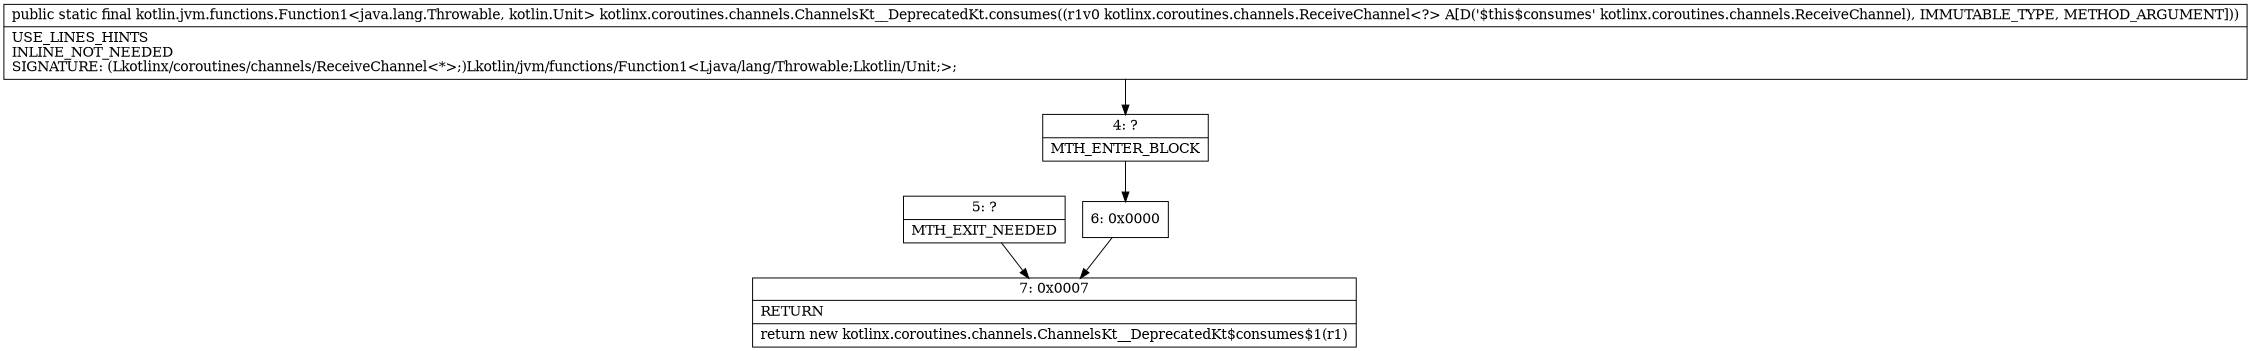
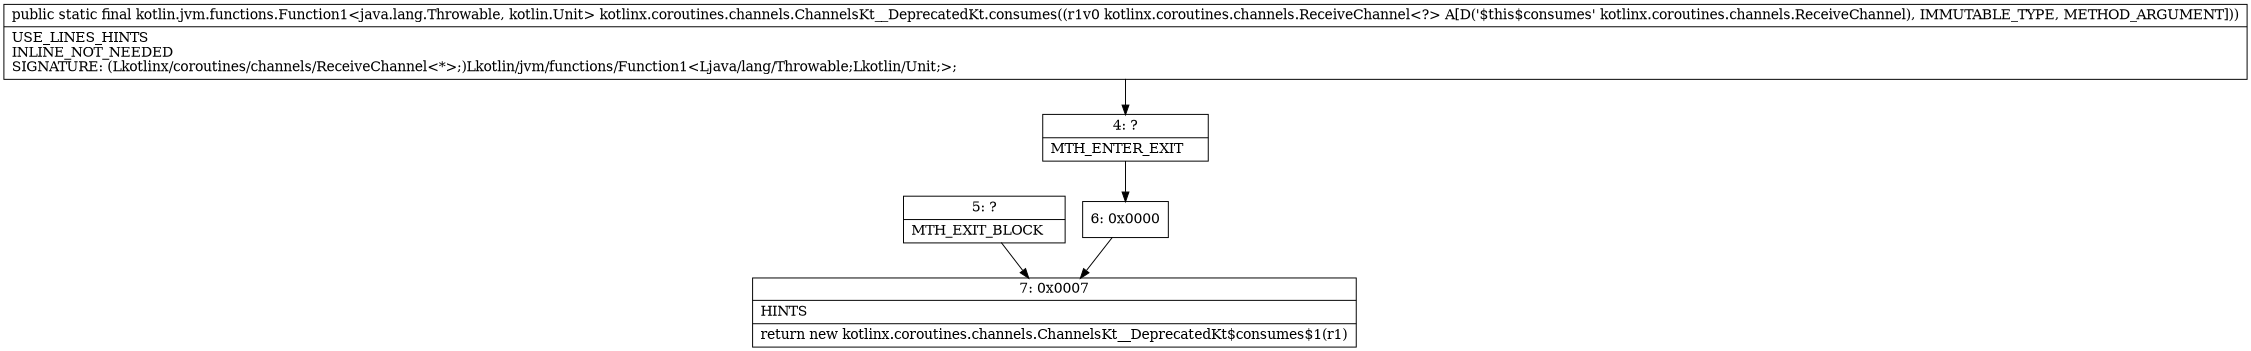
  digraph {
    node [shape=record]
-   n1 [label="{4\:\ ?|MTH_ENTER_BLOCK\l}"]
+   n1 [label="{4\:\ ?|MTH_ENTER_EXIT\l}"]
    n2 [label="{6\:\ 0x0000}"]
-   n3 [label="{7\:\ 0x0007|RETURN\l|return new kotlinx.coroutines.channels.ChannelsKt__DeprecatedKt$consumes$1(r1)\l}"]
-   n4 [label="{5\:\ ?|MTH_EXIT_NEEDED\l}"]
+   n3 [label="{7\:\ 0x0007|HINTS\l|return new kotlinx.coroutines.channels.ChannelsKt__DeprecatedKt$consumes$1(r1)\l}"]
+   n4 [label="{5\:\ ?|MTH_EXIT_BLOCK\l}"]
    n5 [label="{public static final kotlin.jvm.functions.Function1\<java.lang.Throwable, kotlin.Unit\> kotlinx.coroutines.channels.ChannelsKt__DeprecatedKt.consumes((r1v0 kotlinx.coroutines.channels.ReceiveChannel\<?\> A[D('$this$consumes' kotlinx.coroutines.channels.ReceiveChannel), IMMUTABLE_TYPE, METHOD_ARGUMENT]))  | USE_LINES_HINTS\lINLINE_NOT_NEEDED\lSIGNATURE: (Lkotlinx\/coroutines\/channels\/ReceiveChannel\<*\>;)Lkotlin\/jvm\/functions\/Function1\<Ljava\/lang\/Throwable;Lkotlin\/Unit;\>;\l}"]
    n1 -> n2
    n2 -> n3
    n4 -> n3
    n5 -> n1
  }
